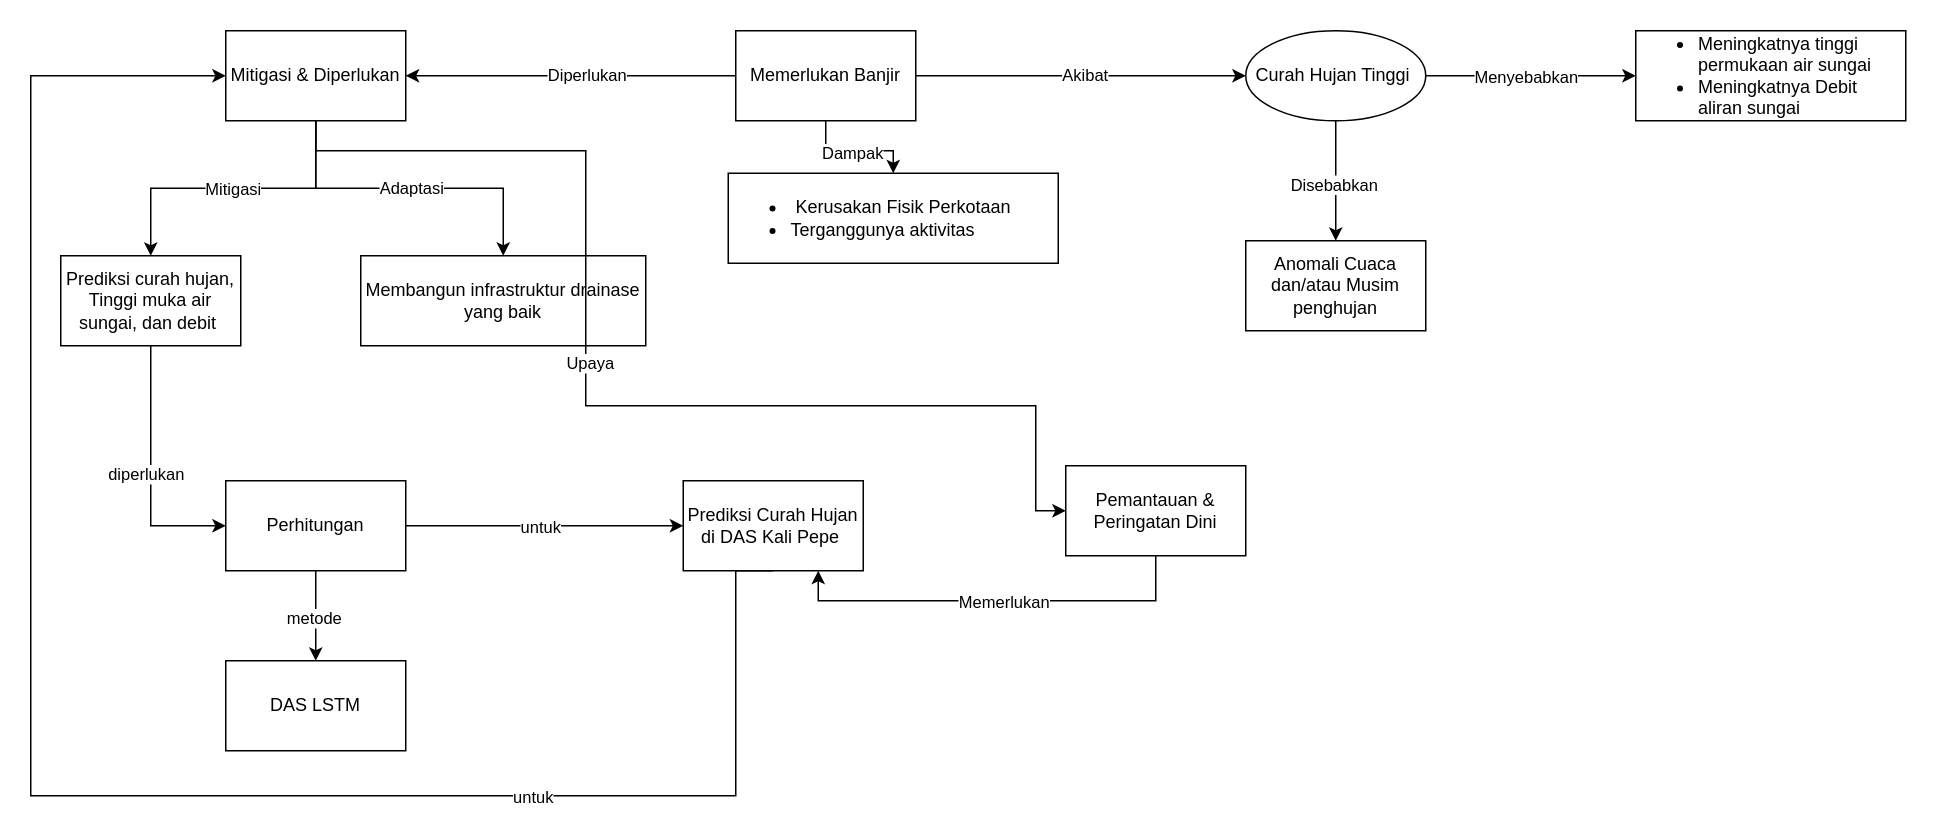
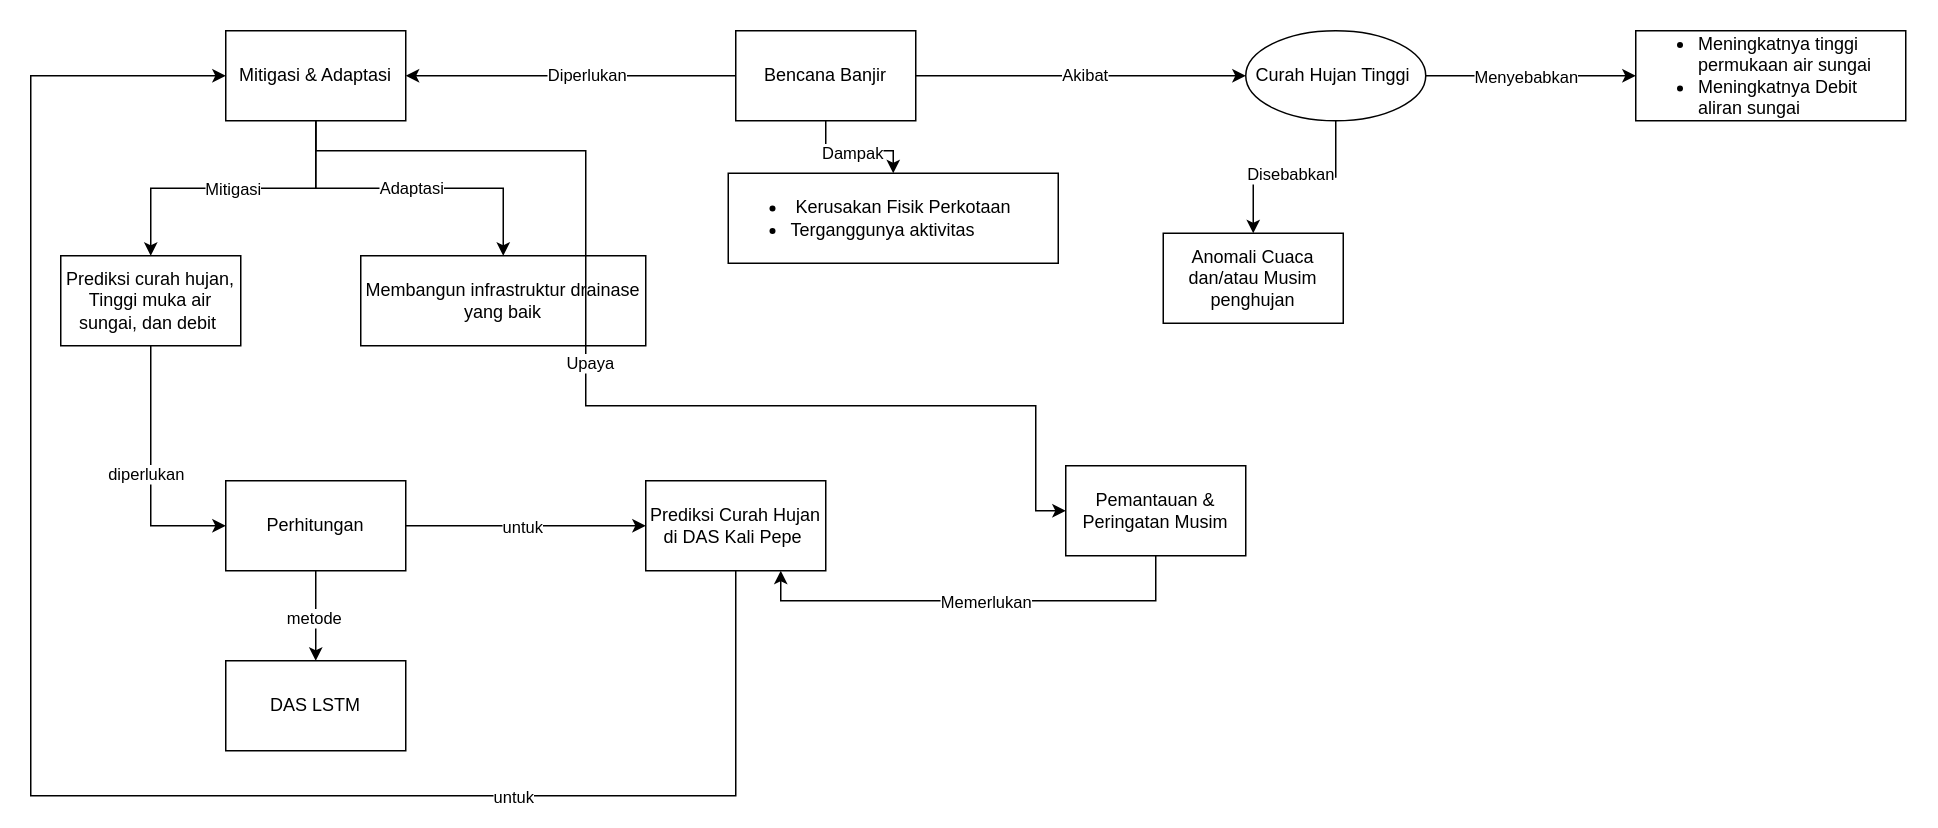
  <mxCell id="0" />
  <mxCell id="1" parent="0" />
  <mxCell id="2" value="" style="edgeStyle=orthogonalEdgeStyle;rounded=0;orthogonalLoop=1;jettySize=auto;html=1;" edge="1" parent="1" source="8" target="13"><mxGeometry relative="1" as="geometry" /></mxCell>
  <mxCell id="3" value="Akibat" style="edgeLabel;html=1;align=center;verticalAlign=middle;resizable=0;points=[];" vertex="1" connectable="0" parent="2"><mxGeometry x="0.015" y="1" relative="1" as="geometry"><mxPoint as="offset" /></mxGeometry></mxCell>
  <mxCell id="4" value="" style="edgeStyle=orthogonalEdgeStyle;rounded=0;orthogonalLoop=1;jettySize=auto;html=1;" edge="1" parent="1" source="8" target="14"><mxGeometry relative="1" as="geometry" /></mxCell>
  <mxCell id="5" value="Dampak" style="edgeLabel;html=1;align=center;verticalAlign=middle;resizable=0;points=[];" vertex="1" connectable="0" parent="4"><mxGeometry x="-0.085" y="-1" relative="1" as="geometry"><mxPoint as="offset" /></mxGeometry></mxCell>
  <mxCell id="6" value="" style="edgeStyle=orthogonalEdgeStyle;rounded=0;orthogonalLoop=1;jettySize=auto;html=1;" edge="1" parent="1" source="8" target="19"><mxGeometry relative="1" as="geometry" /></mxCell>
  <mxCell id="7" value="Diperlukan" style="edgeLabel;html=1;align=center;verticalAlign=middle;resizable=0;points=[];" vertex="1" connectable="0" parent="6"><mxGeometry x="-0.095" y="-1" relative="1" as="geometry"><mxPoint as="offset" /></mxGeometry></mxCell>
- <mxCell id="8" value="Memerlukan Banjir" style="rounded=0;whiteSpace=wrap;html=1;fillColor=none;" vertex="1" parent="1"><mxGeometry x="490" y="20" width="120" height="60" as="geometry" /></mxCell>
+ <mxCell id="8" value="Bencana Banjir" style="rounded=0;whiteSpace=wrap;html=1;fillColor=none;" vertex="1" parent="1"><mxGeometry x="490" y="20" width="120" height="60" as="geometry" /></mxCell>
  <mxCell id="9" value="" style="edgeStyle=orthogonalEdgeStyle;rounded=0;orthogonalLoop=1;jettySize=auto;html=1;" edge="1" parent="1" source="13" target="20"><mxGeometry relative="1" as="geometry" /></mxCell>
  <mxCell id="10" value="Disebabkan" style="edgeLabel;html=1;align=center;verticalAlign=middle;resizable=0;points=[];" vertex="1" connectable="0" parent="9"><mxGeometry x="0.045" y="-2" relative="1" as="geometry"><mxPoint as="offset" /></mxGeometry></mxCell>
  <mxCell id="11" value="" style="edgeStyle=orthogonalEdgeStyle;rounded=0;orthogonalLoop=1;jettySize=auto;html=1;" edge="1" parent="1" source="13" target="34"><mxGeometry relative="1" as="geometry" /></mxCell>
  <mxCell id="12" value="Menyebabkan" style="edgeLabel;html=1;align=center;verticalAlign=middle;resizable=0;points=[];" vertex="1" connectable="0" parent="11"><mxGeometry x="-0.056" relative="1" as="geometry"><mxPoint as="offset" /></mxGeometry></mxCell>
  <mxCell id="13" value="Curah Hujan Tinggi&amp;nbsp;" style="ellipse;whiteSpace=wrap;html=1;fillColor=none;" vertex="1" parent="1"><mxGeometry x="830" y="20" width="120" height="60" as="geometry" /></mxCell>
  <mxCell id="14" value="&lt;ul&gt;&lt;li&gt;&amp;nbsp;Kerusakan Fisik Perkotaan&lt;/li&gt;&lt;li&gt;Terganggunya aktivitas&lt;/li&gt;&lt;/ul&gt;" style="rounded=0;whiteSpace=wrap;html=1;fillColor=none;align=left;" vertex="1" parent="1"><mxGeometry x="485" y="115" width="220" height="60" as="geometry" /></mxCell>
  <mxCell id="15" value="" style="edgeStyle=orthogonalEdgeStyle;rounded=0;orthogonalLoop=1;jettySize=auto;html=1;" edge="1" parent="1" source="19" target="25"><mxGeometry relative="1" as="geometry" /></mxCell>
  <mxCell id="16" value="Mitigasi" style="edgeLabel;html=1;align=center;verticalAlign=middle;resizable=0;points=[];" vertex="1" connectable="0" parent="15"><mxGeometry x="0.012" relative="1" as="geometry"><mxPoint as="offset" /></mxGeometry></mxCell>
  <mxCell id="17" value="" style="edgeStyle=orthogonalEdgeStyle;rounded=0;orthogonalLoop=1;jettySize=auto;html=1;" edge="1" parent="1" source="19" target="26"><mxGeometry relative="1" as="geometry" /></mxCell>
  <mxCell id="18" value="Adaptasi" style="edgeLabel;html=1;align=center;verticalAlign=middle;resizable=0;points=[];" vertex="1" connectable="0" parent="17"><mxGeometry x="0.009" y="1" relative="1" as="geometry"><mxPoint as="offset" /></mxGeometry></mxCell>
- <mxCell id="19" value="Mitigasi &amp;amp; Diperlukan" style="rounded=0;whiteSpace=wrap;html=1;fillColor=none;" vertex="1" parent="1"><mxGeometry x="150" y="20" width="120" height="60" as="geometry" /></mxCell>
- <mxCell id="20" value="Anomali Cuaca dan/atau Musim penghujan" style="rounded=0;whiteSpace=wrap;html=1;fillColor=none;" vertex="1" parent="1"><mxGeometry x="830" y="160" width="120" height="60" as="geometry" /></mxCell>
+ <mxCell id="19" value="Mitigasi &amp;amp; Adaptasi" style="rounded=0;whiteSpace=wrap;html=1;fillColor=none;" vertex="1" parent="1"><mxGeometry x="150" y="20" width="120" height="60" as="geometry" /></mxCell>
+ <mxCell id="20" value="Anomali Cuaca dan/atau Musim penghujan" style="rounded=0;whiteSpace=wrap;html=1;fillColor=none;" vertex="1" parent="1"><mxGeometry x="775" y="155" width="120" height="60" as="geometry" /></mxCell>
  <mxCell id="21" value="" style="edgeStyle=orthogonalEdgeStyle;rounded=0;orthogonalLoop=1;jettySize=auto;html=1;entryX=0;entryY=0.5;entryDx=0;entryDy=0;" edge="1" parent="1" source="25" target="31"><mxGeometry relative="1" as="geometry"><Array as="points"><mxPoint x="100" y="350" /></Array></mxGeometry></mxCell>
  <mxCell id="22" value="diperlukan" style="edgeLabel;html=1;align=center;verticalAlign=middle;resizable=0;points=[];" vertex="1" connectable="0" parent="21"><mxGeometry x="-0.005" y="-4" relative="1" as="geometry"><mxPoint as="offset" /></mxGeometry></mxCell>
  <mxCell id="23" value="" style="edgeStyle=orthogonalEdgeStyle;rounded=0;orthogonalLoop=1;jettySize=auto;html=1;entryX=0;entryY=0.5;entryDx=0;entryDy=0;exitX=0.5;exitY=1;exitDx=0;exitDy=0;" edge="1" parent="1" source="19" target="37"><mxGeometry relative="1" as="geometry"><mxPoint x="690" y="430" as="targetPoint" /><Array as="points"><mxPoint x="210" y="100" /><mxPoint x="390" y="100" /><mxPoint x="390" y="270" /><mxPoint x="690" y="270" /><mxPoint x="690" y="340" /></Array></mxGeometry></mxCell>
  <mxCell id="24" value="Upaya" style="edgeLabel;html=1;align=center;verticalAlign=middle;resizable=0;points=[];" vertex="1" connectable="0" parent="23"><mxGeometry x="-0.103" y="2" relative="1" as="geometry"><mxPoint as="offset" /></mxGeometry></mxCell>
  <mxCell id="25" value="Prediksi curah hujan, Tinggi muka air sungai, dan debit&amp;nbsp;" style="rounded=0;whiteSpace=wrap;html=1;fillColor=none;" vertex="1" parent="1"><mxGeometry x="40" y="170" width="120" height="60" as="geometry" /></mxCell>
  <mxCell id="26" value="Membangun infrastruktur drainase yang baik" style="rounded=0;whiteSpace=wrap;html=1;fillColor=none;" vertex="1" parent="1"><mxGeometry x="240" y="170" width="190" height="60" as="geometry" /></mxCell>
  <mxCell id="27" value="" style="edgeStyle=orthogonalEdgeStyle;rounded=0;orthogonalLoop=1;jettySize=auto;html=1;" edge="1" parent="1" source="31" target="32"><mxGeometry relative="1" as="geometry" /></mxCell>
  <mxCell id="28" value="untuk" style="edgeLabel;html=1;align=center;verticalAlign=middle;resizable=0;points=[];" vertex="1" connectable="0" parent="27"><mxGeometry x="-0.04" relative="1" as="geometry"><mxPoint as="offset" /></mxGeometry></mxCell>
  <mxCell id="29" value="" style="edgeStyle=orthogonalEdgeStyle;rounded=0;orthogonalLoop=1;jettySize=auto;html=1;" edge="1" parent="1" source="31" target="33"><mxGeometry relative="1" as="geometry"><Array as="points"><mxPoint x="210" y="420" /><mxPoint x="210" y="420" /></Array></mxGeometry></mxCell>
  <mxCell id="30" value="metode" style="edgeLabel;html=1;align=center;verticalAlign=middle;resizable=0;points=[];" vertex="1" connectable="0" parent="29"><mxGeometry x="0.026" y="-2" relative="1" as="geometry"><mxPoint as="offset" /></mxGeometry></mxCell>
  <mxCell id="31" value="Perhitungan" style="rounded=0;whiteSpace=wrap;html=1;fillColor=none;" vertex="1" parent="1"><mxGeometry x="150" y="320" width="120" height="60" as="geometry" /></mxCell>
- <mxCell id="32" value="Prediksi Curah Hujan di DAS Kali Pepe&amp;nbsp;" style="rounded=0;whiteSpace=wrap;html=1;fillColor=none;" vertex="1" parent="1"><mxGeometry x="455" y="320" width="120" height="60" as="geometry" /></mxCell>
+ <mxCell id="32" value="Prediksi Curah Hujan di DAS Kali Pepe&amp;nbsp;" style="rounded=0;whiteSpace=wrap;html=1;fillColor=none;" vertex="1" parent="1"><mxGeometry x="430" y="320" width="120" height="60" as="geometry" /></mxCell>
  <mxCell id="33" value="DAS LSTM" style="rounded=0;whiteSpace=wrap;html=1;fillColor=none;" vertex="1" parent="1"><mxGeometry x="150" y="440" width="120" height="60" as="geometry" /></mxCell>
  <mxCell id="34" value="&lt;ul&gt;&lt;li&gt;Meningkatnya tinggi permukaan air sungai&lt;/li&gt;&lt;li&gt;Meningkatnya Debit aliran sungai&lt;/li&gt;&lt;/ul&gt;" style="rounded=0;whiteSpace=wrap;html=1;fillColor=none;align=left;" vertex="1" parent="1"><mxGeometry x="1090" y="20" width="180" height="60" as="geometry" /></mxCell>
  <mxCell id="35" value="" style="edgeStyle=orthogonalEdgeStyle;rounded=0;orthogonalLoop=1;jettySize=auto;html=1;exitX=0.5;exitY=1;exitDx=0;exitDy=0;entryX=0;entryY=0.5;entryDx=0;entryDy=0;" edge="1" parent="1" source="32" target="19"><mxGeometry relative="1" as="geometry"><mxPoint x="280" y="360" as="sourcePoint" /><mxPoint x="230" y="270" as="targetPoint" /><Array as="points"><mxPoint x="490" y="530" /><mxPoint x="20" y="530" /><mxPoint x="20" y="50" /></Array></mxGeometry></mxCell>
  <mxCell id="36" value="untuk" style="edgeLabel;html=1;align=center;verticalAlign=middle;resizable=0;points=[];" vertex="1" connectable="0" parent="35"><mxGeometry x="-0.04" relative="1" as="geometry"><mxPoint x="291" as="offset" /></mxGeometry></mxCell>
- <mxCell id="37" value="Pemantauan &amp;amp; Peringatan Dini" style="rounded=0;whiteSpace=wrap;html=1;fillColor=none;" vertex="1" parent="1"><mxGeometry x="710" y="310" width="120" height="60" as="geometry" /></mxCell>
+ <mxCell id="37" value="Pemantauan &amp;amp; Peringatan Musim" style="rounded=0;whiteSpace=wrap;html=1;fillColor=none;" vertex="1" parent="1"><mxGeometry x="710" y="310" width="120" height="60" as="geometry" /></mxCell>
  <mxCell id="38" value="" style="edgeStyle=orthogonalEdgeStyle;rounded=0;orthogonalLoop=1;jettySize=auto;html=1;exitX=0.5;exitY=1;exitDx=0;exitDy=0;entryX=0.75;entryY=1;entryDx=0;entryDy=0;" edge="1" parent="1" source="37" target="32"><mxGeometry relative="1" as="geometry"><mxPoint x="280" y="360" as="sourcePoint" /><mxPoint x="440" y="360" as="targetPoint" /></mxGeometry></mxCell>
  <mxCell id="39" value="Memerlukan" style="edgeLabel;html=1;align=center;verticalAlign=middle;resizable=0;points=[];" vertex="1" connectable="0" parent="38"><mxGeometry x="-0.04" relative="1" as="geometry"><mxPoint as="offset" /></mxGeometry></mxCell>
